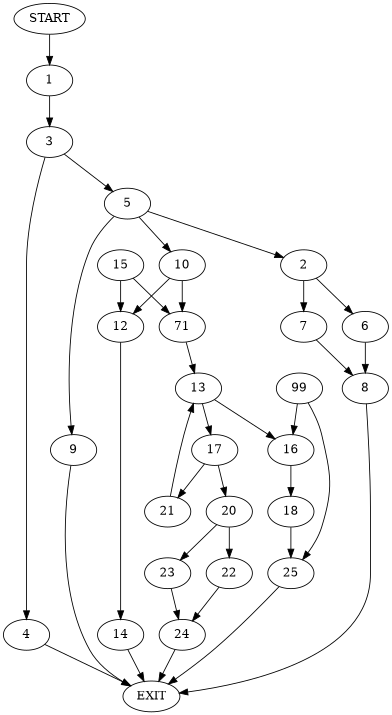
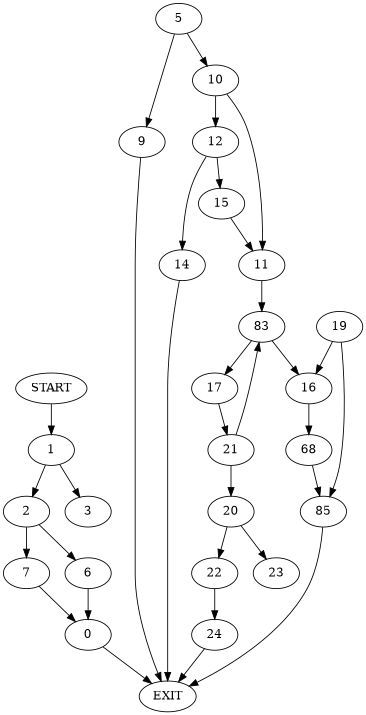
  digraph {
    n1 [label=START]
    1
    2
    3
    n5 [label=EXIT]
    6
    7
-   4
    5
-   8
+   8 [label=0]
    9
    10
-   11 [label=71]
+   11
    12
-   13
+   13 [label=83]
    14
    15
    16
    17
-   18
+   18 [label=68]
    20
    21
-   25
-   19 [label=99]
+   25 [label=85]
+   19
    22
    23
    24
    n1 -> 1
-   5 -> 2
+   1 -> 2
    1 -> 3
    2 -> 6
    2 -> 7
-   3 -> 4
-   3 -> 5
    6 -> 8
    7 -> 8
-   4 -> n5
    5 -> 9
    5 -> 10
    8 -> n5
    9 -> n5
    10 -> 11
    10 -> 12
    11 -> 13
    12 -> 14
-   15 -> 12
+   12 -> 15
    13 -> 16
    13 -> 17
    14 -> n5
    15 -> 11
    16 -> 18
-   17 -> 20
+   21 -> 20
    17 -> 21
    18 -> 25
    20 -> 22
    20 -> 23
    21 -> 13
    25 -> n5
    19 -> 16
    19 -> 25
    22 -> 24
-   23 -> 24
    24 -> n5
  }
